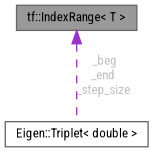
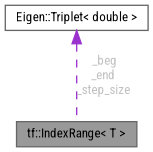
  digraph {
    fontname="Roboto Condensed"
    node [color=gray40 fontname="Roboto Condensed" fontsize=10 shape=box style=filled]
    n1 [fillcolor=grey60 fontcolor=black height=0.2 label="tf::IndexRange\< T \>" width=0.4]
    n2 [fillcolor=white height=0.2 label="Eigen::Triplet\< double \>" width=0.4]
-   n1 -> n2 [color=darkorchid3 dir=back fontcolor=grey fontname="Roboto Condensed" fontsize=10 label=" _beg\n_end\n_step_size" labelfontname=Helvetica labelfontsize=10 style=dashed]
+   n2 -> n1 [color=darkorchid3 dir=back fontcolor=grey fontname="Roboto Condensed" fontsize=10 label=" _beg\n_end\n_step_size" labelfontname=Helvetica labelfontsize=10 style=dashed]
  }
